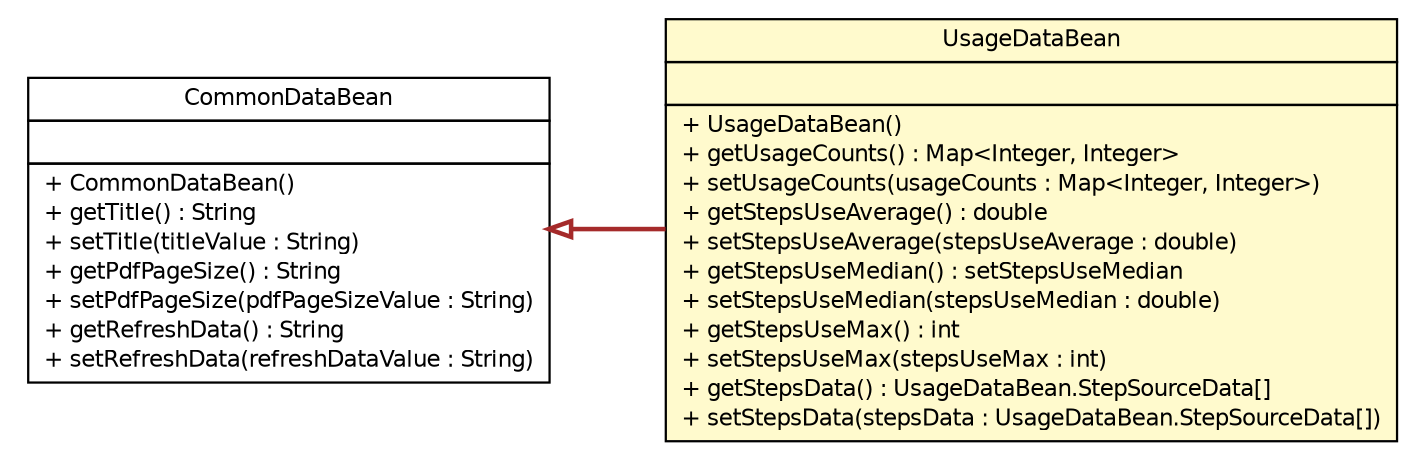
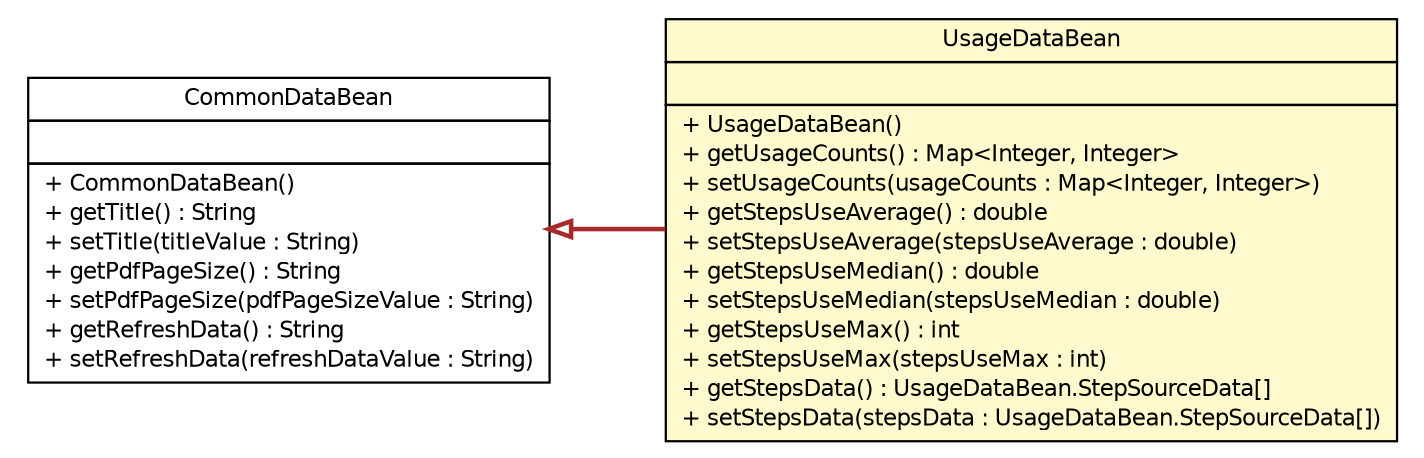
  digraph {
    nodesep=0.25
    ranksep=0.5
    rankdir=LR
    node [fontcolor=black fontname=Helvetica fontsize=10.0 shape=plaintext]
-   n1 [label=<<table title="com.github.mkolisnyk.cucumber.reporting.types.beans.UsageDataBean" border="0" cellborder="1" cellspacing="0" cellpadding="2" port="p" bgcolor="lemonChiffon" href="./UsageDataBean.html"> 		<tr><td><table border="0" cellspacing="0" cellpadding="1"> <tr><td align="center" balign="center"> UsageDataBean </td></tr> 		</table></td></tr> 		<tr><td><table border="0" cellspacing="0" cellpadding="1"> <tr><td align="left" balign="left">  </td></tr> 		</table></td></tr> 		<tr><td><table border="0" cellspacing="0" cellpadding="1"> <tr><td align="left" balign="left"> + UsageDataBean() </td></tr> <tr><td align="left" balign="left"> + getUsageCounts() : Map&lt;Integer, Integer&gt; </td></tr> <tr><td align="left" balign="left"> + setUsageCounts(usageCounts : Map&lt;Integer, Integer&gt;) </td></tr> <tr><td align="left" balign="left"> + getStepsUseAverage() : double </td></tr> <tr><td align="left" balign="left"> + setStepsUseAverage(stepsUseAverage : double) </td></tr> <tr><td align="left" balign="left"> + getStepsUseMedian() : setStepsUseMedian </td></tr> <tr><td align="left" balign="left"> + setStepsUseMedian(stepsUseMedian : double) </td></tr> <tr><td align="left" balign="left"> + getStepsUseMax() : int </td></tr> <tr><td align="left" balign="left"> + setStepsUseMax(stepsUseMax : int) </td></tr> <tr><td align="left" balign="left"> + getStepsData() : UsageDataBean.StepSourceData[] </td></tr> <tr><td align="left" balign="left"> + setStepsData(stepsData : UsageDataBean.StepSourceData[]) </td></tr> 		</table></td></tr> 		</table>>]
+   n1 [label=<<table title="com.github.mkolisnyk.cucumber.reporting.types.beans.UsageDataBean" border="0" cellborder="1" cellspacing="0" cellpadding="2" port="p" bgcolor="lemonChiffon" href="./UsageDataBean.html"> 		<tr><td><table border="0" cellspacing="0" cellpadding="1"> <tr><td align="center" balign="center"> UsageDataBean </td></tr> 		</table></td></tr> 		<tr><td><table border="0" cellspacing="0" cellpadding="1"> <tr><td align="left" balign="left">  </td></tr> 		</table></td></tr> 		<tr><td><table border="0" cellspacing="0" cellpadding="1"> <tr><td align="left" balign="left"> + UsageDataBean() </td></tr> <tr><td align="left" balign="left"> + getUsageCounts() : Map&lt;Integer, Integer&gt; </td></tr> <tr><td align="left" balign="left"> + setUsageCounts(usageCounts : Map&lt;Integer, Integer&gt;) </td></tr> <tr><td align="left" balign="left"> + getStepsUseAverage() : double </td></tr> <tr><td align="left" balign="left"> + setStepsUseAverage(stepsUseAverage : double) </td></tr> <tr><td align="left" balign="left"> + getStepsUseMedian() : double </td></tr> <tr><td align="left" balign="left"> + setStepsUseMedian(stepsUseMedian : double) </td></tr> <tr><td align="left" balign="left"> + getStepsUseMax() : int </td></tr> <tr><td align="left" balign="left"> + setStepsUseMax(stepsUseMax : int) </td></tr> <tr><td align="left" balign="left"> + getStepsData() : UsageDataBean.StepSourceData[] </td></tr> <tr><td align="left" balign="left"> + setStepsData(stepsData : UsageDataBean.StepSourceData[]) </td></tr> 		</table></td></tr> 		</table>>]
    n2 [label=<<table title="com.github.mkolisnyk.cucumber.reporting.types.beans.CommonDataBean" border="0" cellborder="1" cellspacing="0" cellpadding="2" port="p" href="./CommonDataBean.html"> 		<tr><td><table border="0" cellspacing="0" cellpadding="1"> <tr><td align="center" balign="center"> CommonDataBean </td></tr> 		</table></td></tr> 		<tr><td><table border="0" cellspacing="0" cellpadding="1"> <tr><td align="left" balign="left">  </td></tr> 		</table></td></tr> 		<tr><td><table border="0" cellspacing="0" cellpadding="1"> <tr><td align="left" balign="left"> + CommonDataBean() </td></tr> <tr><td align="left" balign="left"> + getTitle() : String </td></tr> <tr><td align="left" balign="left"> + setTitle(titleValue : String) </td></tr> <tr><td align="left" balign="left"> + getPdfPageSize() : String </td></tr> <tr><td align="left" balign="left"> + setPdfPageSize(pdfPageSizeValue : String) </td></tr> <tr><td align="left" balign="left"> + getRefreshData() : String </td></tr> <tr><td align="left" balign="left"> + setRefreshData(refreshDataValue : String) </td></tr> 		</table></td></tr> 		</table>>]
    n2 -> n1 [arrowtail=empty dir=back fontname=Helvetica fontsize=10 headport=p labelfontname=Helvetica labelfontsize=10 tailport=p color=brown style=bold]
  }
